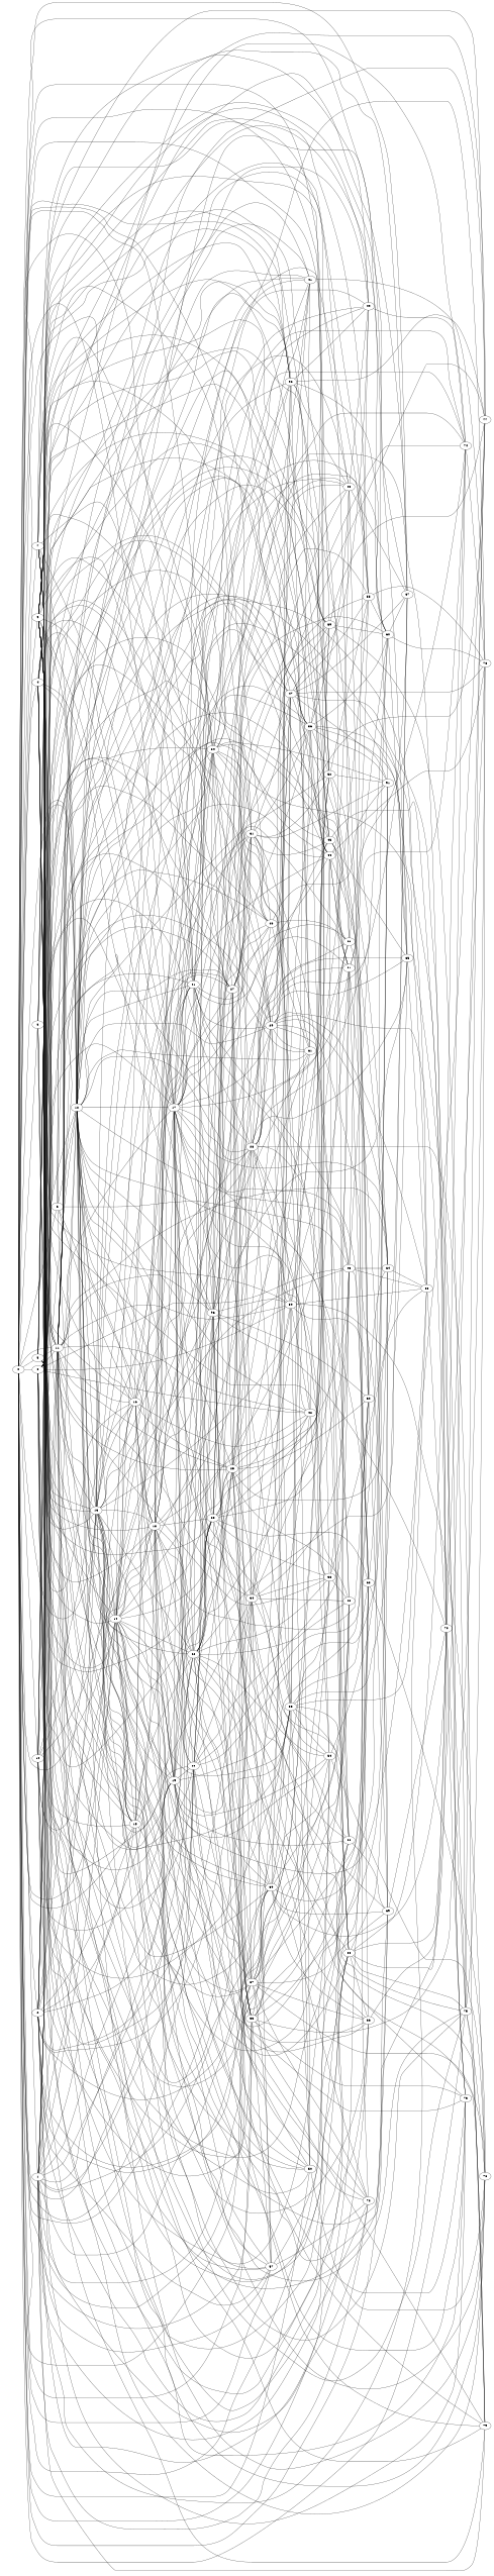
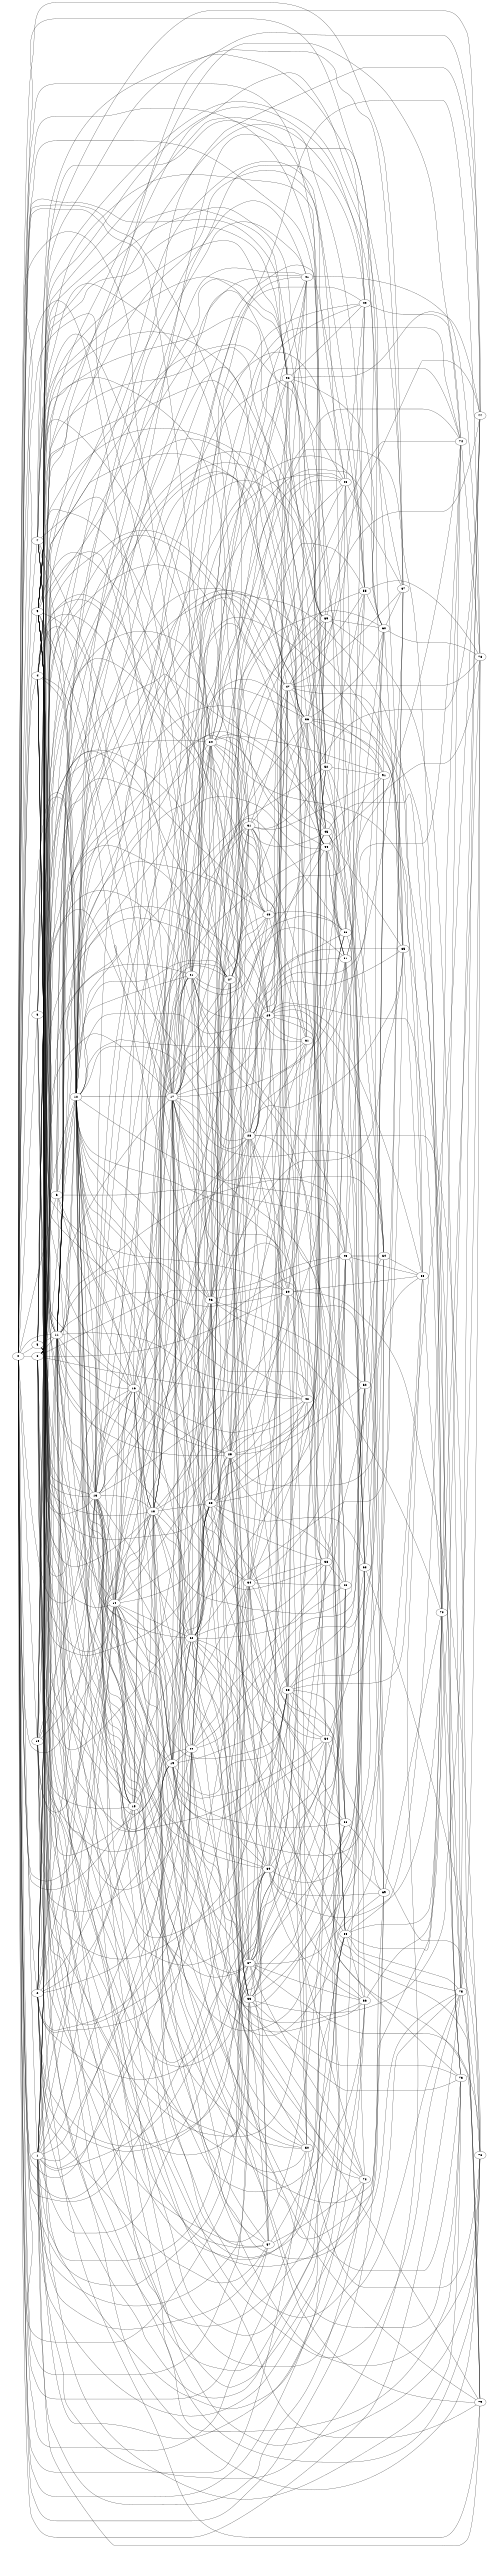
  strict graph {
    rankdir=LR
    node [w=-4]
    edge [w=3]
    0 [w=-10]
    1 [w=-16]
    2 [w=4]
    3 [w=6]
    4 [w=4]
    5
    6 [w=-6]
    7 [w=6]
    8 [w=11]
    9 [w=-5]
    10 [w=-12]
    11 [w=12]
    12 [w=8]
    13 [w=-15]
    14 [w=-15]
    15
    17 [w=-10]
    18 [w=-10]
    20 [w=-5]
    21 [w=16]
    22 [w=13]
    24 [w=-6]
    27 [w=-3]
    28 [w=-11]
    n25 [label=92 w=-7]
    33
    34 [w=14]
    37 [w=13]
    38 [w=-10]
    44 [w=4]
    45 [w=-12]
    50 [w=-5]
    52 [w=14]
    54 [w=-7]
    57
    63 [w=-2]
    67 [w=11]
    69 [w=-6]
    n39 [label=91 w=3]
    75 [w=-2]
    19 [w=-15]
    23 [w=15]
    25 [w=12]
    n44 [label=96 w=16]
    29 [w=-15]
    35 [w=-15]
    42 [w=-7]
    53 [w=3]
    56 [w=14]
    59 [w=10]
    66 [w=-3]
    68 [w=-11]
    72 [w=-9]
    79 [w=12]
    16 [w=9]
    31 [w=-2]
    39
    41 [w=-5]
    47 [w=-15]
    73
    60 [w=4]
    74 [w=-13]
    36 [w=-11]
    40 [w=15]
    46 [w=-11]
    48 [w=-12]
    61 [w=-10]
    43 [w=3]
    30
    49 [w=11]
    55 [w=-3]
    62 [w=9]
    76 [w=-7]
    77 [w=4]
    51 [w=2]
    65 [w=4]
    64 [w=-11]
    58 [w=-8]
    70 [w=9]
    78 [w=15]
    0 -- 1 [w=-7]
    0 -- 2 [w=9]
    0 -- 3 [w=9]
    0 -- 4 [w=-2]
    0 -- 5 [w=-12]
    0 -- 6 [w=5]
    0 -- 7 [w=-11]
    0 -- 8
    0 -- 9 [w=2]
    0 -- 10 [w=-12]
    0 -- 11 [w=-14]
    0 -- 12 [w=5]
    0 -- 13 [w=4]
    0 -- 14 [w=-11]
    0 -- 15 [w=15]
    0 -- 17 [w=-4]
    0 -- 18 [w=6]
    0 -- 20 [w=-9]
    0 -- 21 [w=-11]
    0 -- 22 [w=-5]
    0 -- 24 [w=-9]
    0 -- 27 [w=-4]
    0 -- 28 [w=-3]
    0 -- n25 [w=4]
    0 -- 33 [w=-3]
    0 -- 34 [w=-3]
    0 -- 37 [w=-12]
    0 -- 38 [w=-10]
    0 -- 44 [w=-3]
    0 -- 45 [w=-11]
    0 -- 50 [w=-13]
    0 -- 52 [w=-5]
    0 -- 54 [w=8]
    0 -- 57 [w=-10]
    0 -- 63 [w=11]
    0 -- 67 [w=9]
    0 -- 69 [w=-11]
    0 -- n39 [w=-5]
    0 -- 75 [w=14]
    1 -- 11 [w=-11]
    1 -- 12 [w=-16]
    1 -- 13 [w=10]
    1 -- 14 [w=6]
    1 -- 15 [w=11]
    1 -- 20 [w=5]
    1 -- 24 [w=-5]
    1 -- 33 [w=-13]
    1 -- 37 [w=10]
    1 -- 57 [w=-13]
    1 -- 19 [w=12]
    1 -- 23 [w=4]
    1 -- 25 [w=-3]
    1 -- n44 [w=5]
    1 -- 29 [w=5]
    1 -- 35 [w=-11]
    1 -- 42 [w=-7]
    1 -- 53 [w=-4]
    1 -- 56 [w=16]
    1 -- 59 [w=-4]
    1 -- 66
    1 -- 68 [w=6]
    1 -- 72 [w=13]
    1 -- 79 [w=16]
    2 -- 11
    2 -- 13 [w=13]
    2 -- 15 [w=-13]
    2 -- 17 [w=-7]
    2 -- 18 [w=-4]
    2 -- 20 [w=12]
    2 -- 22 [w=-4]
    2 -- 27 [w=11]
    2 -- 34 [w=8]
    2 -- 37 [w=16]
    2 -- 38 [w=8]
    2 -- 57 [w=7]
    2 -- 56 [w=-7]
    2 -- 72 [w=-11]
    2 -- 16 [w=-3]
    2 -- 31 [w=-15]
    2 -- 39 [w=16]
    2 -- 41 [w=-12]
    2 -- 47 [w=-8]
    2 -- 73 [w=15]
    3 -- 11 [w=4]
    3 -- 12 [w=16]
    3 -- 18 [w=8]
    3 -- 44
    3 -- 57 [w=6]
    3 -- 59 [w=-7]
    3 -- 73 [w=2]
    3 -- 60
    3 -- 74 [w=-6]
    4 -- 11 [w=-6]
    4 -- 12 [w=6]
    4 -- 13 [w=-9]
    4 -- 14 [w=5]
    4 -- 17 [w=-3]
    4 -- 18 [w=-10]
    4 -- 20 [w=-13]
    4 -- n25 [w=16]
    4 -- 33 [w=-15]
    4 -- 44 [w=10]
    4 -- 45 [w=-12]
    4 -- 52 [w=11]
    4 -- 23 [w=11]
    4 -- n44 [w=-15]
    4 -- 29 [w=16]
    4 -- 39 [w=16]
    4 -- 36 [w=-6]
    4 -- 40 [w=15]
    4 -- 46
    5 -- 11 [w=9]
    5 -- 13 [w=8]
    5 -- 14 [w=8]
    5 -- 15 [w=-2]
    5 -- 20 [w=-5]
    5 -- 21 [w=6]
    5 -- n25 [w=-8]
    5 -- 45 [w=-6]
    5 -- 63 [w=-16]
    5 -- 67 [w=5]
    5 -- 23 [w=10]
    5 -- 29 [w=7]
    5 -- 39 [w=-11]
    5 -- 48 [w=4]
    5 -- 61 [w=-13]
    6 -- 12 [w=-8]
    6 -- 18 [w=14]
    6 -- 44 [w=12]
    6 -- 50 [w=-15]
    6 -- 16 [w=6]
    6 -- 41 [w=-7]
    6 -- 36 [w=7]
    6 -- 43 [w=-16]
    7 -- 11 [w=15]
    7 -- 12 [w=2]
    7 -- 13 [w=15]
    7 -- 15 [w=-11]
    7 -- 17 [w=15]
    7 -- 21 [w=4]
    7 -- 22 [w=2]
    7 -- 24 [w=11]
    7 -- 19 [w=9]
    7 -- 53 [w=10]
    7 -- 59 [w=14]
    7 -- 16 [w=-12]
    7 -- 40 [w=-12]
    7 -- 30
    7 -- 49 [w=-14]
    8 -- 11 [w=-15]
    8 -- 12 [w=4]
    8 -- 15 [w=-7]
    8 -- 17 [w=-16]
    8 -- 28 [w=-5]
    8 -- 44 [w=6]
    8 -- 54 [w=-9]
    8 -- 63 [w=15]
    8 -- 19 [w=-14]
    8 -- 23 [w=-15]
    8 -- 29 [w=-6]
    8 -- 35 [w=15]
    8 -- 42
    8 -- 16 [w=9]
    8 -- 31 [w=12]
    8 -- 36 [w=11]
    8 -- 40 [w=-6]
    8 -- 43 [w=5]
    8 -- 30 [w=11]
    8 -- 55 [w=-16]
    8 -- 62 [w=8]
    8 -- 76 [w=-4]
    8 -- 77 [w=-2]
    9 -- 11 [w=-6]
    9 -- 12 [w=16]
    9 -- 13 [w=-7]
    9 -- 14 [w=11]
    9 -- 15 [w=11]
    9 -- 17 [w=-10]
    9 -- 20 [w=-6]
    9 -- 21 [w=-7]
    9 -- 24 [w=12]
    9 -- n25 [w=7]
    9 -- 38 [w=-14]
    9 -- 45 [w=15]
    9 -- 52 [w=-16]
    9 -- 67 [w=-12]
    9 -- 69 [w=-16]
    9 -- 19 [w=-16]
    9 -- 25 [w=13]
    9 -- n44 [w=-3]
    9 -- 29 [w=-15]
    9 -- 35 [w=15]
    9 -- 56 [w=10]
    9 -- 72 [w=-8]
    9 -- 16 [w=11]
    9 -- 31 [w=-10]
    9 -- 39 [w=13]
    9 -- 61 [w=16]
    9 -- 49 [w=-14]
    9 -- 55 [w=15]
    9 -- 77 [w=-16]
    9 -- 51 [w=-8]
    9 -- 65 [w=4]
    10 -- 11 [w=10]
    10 -- 12 [w=-5]
    10 -- 13 [w=-10]
    10 -- 14 [w=-16]
    10 -- 18 [w=8]
    10 -- 28 [w=-8]
    10 -- n25 [w=9]
    10 -- 34 [w=16]
    10 -- 52 [w=9]
    10 -- 19 [w=8]
    10 -- 23 [w=-6]
    10 -- 35 [w=12]
    10 -- 56 [w=-14]
    10 -- 79 [w=-12]
    10 -- 16 [w=-11]
    10 -- 40 [w=-10]
    11 -- 12 [w=13]
    11 -- 13 [w=-15]
    11 -- 14 [w=-4]
    11 -- 15 [w=-9]
    11 -- 17 [w=11]
    11 -- 21 [w=8]
    11 -- 24 [w=15]
    11 -- 27 [w=-12]
    11 -- 34 [w=4]
    11 -- 37 [w=-14]
    11 -- 38 [w=14]
    11 -- 50 [w=-5]
    11 -- 57 [w=-10]
    11 -- 25 [w=4]
    11 -- n44 [w=-8]
    11 -- 42 [w=5]
    11 -- 53 [w=-6]
    11 -- 59 [w=14]
    11 -- 66 [w=7]
    11 -- 16 [w=-6]
    11 -- 41 [w=15]
    11 -- 47 [w=7]
    11 -- 36 [w=-16]
    11 -- 40 [w=-16]
    11 -- 30 [w=-7]
    11 -- 76 [w=6]
    11 -- 77 [w=-13]
    11 -- 65 [w=10]
    11 -- 64 [w=10]
    12 -- 13 [w=-6]
    12 -- 14 [w=-9]
    12 -- 15 [w=-8]
    12 -- 17 [w=-6]
    12 -- 18 [w=-5]
    12 -- 21 [w=6]
    12 -- 22 [w=-4]
    12 -- 24 [w=14]
    12 -- 27 [w=-3]
    12 -- 28 [w=8]
    12 -- 34 [w=12]
    12 -- 38 [w=6]
    12 -- 44 [w=-6]
    12 -- 45 [w=-15]
    12 -- 57 [w=16]
    12 -- 67 [w=-13]
    12 -- 69 [w=-11]
+   12 -- 75 [w=-3]
    12 -- 19 [w=-6]
    12 -- 23 [w=-16]
    12 -- 25 [w=4]
    12 -- n44 [w=-12]
    12 -- 29 [w=16]
    12 -- 42 [w=-3]
    12 -- 59 [w=14]
    12 -- 68 [w=14]
    12 -- 16 [w=-16]
    12 -- 39 [w=16]
    12 -- 41 [w=-10]
    12 -- 47 [w=10]
    12 -- 48 [w=-16]
    12 -- 61 [w=9]
    12 -- 43 [w=13]
    12 -- 49 [w=-9]
    12 -- 55 [w=-15]
    12 -- 76 [w=-16]
    12 -- 51 [w=-2]
    12 -- 65 [w=-6]
    12 -- 58 [w=-3]
    13 -- 14 [w=-13]
    13 -- 17 [w=-2]
    13 -- 18 [w=14]
    13 -- 20 [w=5]
    13 -- 22 [w=-5]
    13 -- 24 [w=5]
    13 -- 27 [w=-5]
    13 -- 28 [w=2]
    13 -- 33 [w=11]
    13 -- 37 [w=15]
    13 -- 54 [w=-11]
    13 -- 75 [w=-8]
    13 -- 19 [w=-8]
    13 -- 79 [w=11]
    13 -- 16 [w=16]
    13 -- 31 [w=-4]
    13 -- 39 [w=13]
    13 -- 41 [w=-7]
    13 -- 36 [w=-2]
    13 -- 61 [w=6]
    13 -- 43 [w=11]
    13 -- 30 [w=13]
    13 -- 55 [w=-11]
    14 -- 15 [w=-14]
    14 -- 17 [w=8]
    14 -- 18 [w=-15]
    14 -- 20 [w=9]
    14 -- 21 [w=15]
    14 -- 22 [w=10]
    14 -- 27 [w=-9]
    14 -- n25 [w=-16]
    14 -- 44 [w=-5]
    14 -- 50 [w=-12]
    14 -- 57 [w=-9]
    14 -- 75 [w=-15]
    14 -- 19 [w=-7]
    14 -- 23 [w=-15]
    14 -- 25 [w=-5]
    14 -- 29 [w=2]
    14 -- 35 [w=-3]
    14 -- 56 [w=2]
    14 -- 16 [w=15]
    14 -- 48 [w=-11]
    14 -- 51 [w=-7]
    14 -- 58 [w=5]
    14 -- 70 [w=-5]
    15 -- 22 [w=-9]
    15 -- 34 [w=13]
    15 -- 37 [w=14]
    15 -- 75 [w=-9]
    15 -- 53 [w=12]
    15 -- 66
    15 -- 60 [w=11]
    15 -- 51 [w=13]
    17 -- 20 [w=-4]
    17 -- 21
    17 -- 22 [w=-7]
    17 -- 28 [w=8]
    17 -- 34 [w=-5]
    17 -- 44 [w=-12]
    17 -- 52 [w=-8]
    17 -- 63 [w=-10]
    17 -- 23 [w=-15]
    17 -- 29 [w=-7]
    17 -- 35 [w=-2]
    17 -- 42 [w=-6]
    17 -- 79 [w=-11]
    17 -- 31 [w=14]
    17 -- 39 [w=-5]
    17 -- 60 [w=-6]
    17 -- 40 [w=-3]
    17 -- 48 [w=5]
    17 -- 43 [w=12]
    17 -- 30
    17 -- 49 [w=16]
    17 -- 51 [w=7]
    17 -- 65 [w=-16]
    17 -- 64 [w=11]
    17 -- 58 [w=-16]
    17 -- 78 [w=-7]
    18 -- 21 [w=2]
    18 -- 22 [w=-15]
    18 -- 24 [w=-9]
-   18 -- 33 [w=10]
+   18 -- 40 [w=10]
    18 -- 37 [w=4]
    18 -- 44 [w=8]
    18 -- 45 [w=-12]
    18 -- 50 [w=10]
    18 -- 19 [w=-8]
    18 -- 23 [w=-3]
    18 -- n44 [w=12]
    18 -- 42 [w=9]
    18 -- 39 [w=-13]
    18 -- 47
    18 -- 73 [w=13]
    18 -- 61 [w=5]
    18 -- 49 [w=4]
    18 -- 62 [w=12]
    18 -- 76 [w=-14]
    20 -- 24 [w=-14]
    20 -- n25 [w=8]
    20 -- 33 [w=-7]
    20 -- 34
    20 -- 25 [w=2]
    20 -- n44 [w=-2]
    20 -- 66 [w=6]
    20 -- 72 [w=-13]
    20 -- 43 [w=10]
    20 -- 62 [w=-10]
    20 -- 64 [w=-16]
    21 -- 24
    21 -- 33 [w=-4]
    21 -- 63 [w=-2]
    21 -- n44 [w=-15]
    21 -- 29 [w=14]
    21 -- 35 [w=-4]
    21 -- 36 [w=-13]
    21 -- 40 [w=16]
    21 -- 48 [w=-2]
    21 -- 49 [w=8]
    21 -- 51 [w=11]
    21 -- 58 [w=-9]
    22 -- 27
    22 -- 37 [w=-16]
    22 -- 38 [w=15]
    22 -- 52 [w=-16]
    22 -- 54 [w=11]
    22 -- 69 [w=-15]
    22 -- 23 [w=4]
    22 -- 25 [w=-2]
    22 -- n44 [w=11]
    22 -- 56 [w=7]
    22 -- 79 [w=10]
    22 -- 73 [w=-8]
    22 -- 74 [w=-7]
    22 -- 46 [w=16]
    22 -- 51 [w=-5]
    22 -- 65 [w=16]
    24 -- 27 [w=2]
    24 -- n25 [w=4]
    24 -- 34 [w=5]
    24 -- 45 [w=8]
    24 -- n39 [w=10]
    24 -- 75 [w=-7]
    24 -- 25 [w=16]
    24 -- 42 [w=15]
    24 -- 41 [w=2]
    24 -- 74
    24 -- 36 [w=12]
    24 -- 40 [w=-9]
    24 -- 70 [w=15]
    27 -- 33 [w=-15]
    27 -- 34 [w=-12]
    27 -- 37 [w=6]
    27 -- 53 [w=5]
    27 -- 31 [w=7]
    27 -- 73
    27 -- 36 [w=16]
    27 -- 40 [w=8]
    27 -- 55 [w=-8]
    28 -- 54 [w=-7]
    28 -- 67 [w=-16]
    28 -- 29 [w=-10]
    28 -- 35 [w=16]
    28 -- 53 [w=-13]
    28 -- 56 [w=6]
    28 -- 79 [w=-3]
    28 -- 41 [w=11]
    28 -- 40 [w=-5]
    28 -- 46 [w=5]
    28 -- 48 [w=-11]
    28 -- 30
    28 -- 77 [w=14]
    28 -- 65 [w=12]
    n25 -- 60 [w=-12]
    n25 -- 48 [w=-15]
    n25 -- 61 [w=-14]
    n25 -- 49 [w=12]
    n25 -- 62 [w=-10]
    n25 -- 77 [w=12]
    33 -- 38 [w=15]
    33 -- 57 [w=-6]
    33 -- 72 [w=7]
    33 -- 73 [w=6]
    33 -- 46 [w=-13]
    33 -- 55 [w=-7]
    33 -- 64 [w=13]
    33 -- 58 [w=8]
    33 -- 78 [w=-12]
    34 -- 38 [w=12]
    34 -- 57 [w=-7]
    34 -- 75 [w=7]
    34 -- 42 [w=-9]
    34 -- 59 [w=-3]
    34 -- 79 [w=-5]
    34 -- 47 [w=-10]
    34 -- 46 [w=-10]
    34 -- 43 [w=-13]
    34 -- 77 [w=-5]
    34 -- 58
    37 -- 52 [w=6]
    37 -- 57 [w=10]
    37 -- 69 [w=8]
    37 -- 66 [w=-12]
    37 -- 72 [w=4]
    37 -- 39 [w=-12]
    37 -- 47 [w=-15]
    37 -- 60 [w=2]
    37 -- 46 [w=6]
    37 -- 76
    37 -- 51 [w=7]
    38 -- 67
    38 -- 46 [w=2]
    38 -- 43 [w=2]
    44 -- 53 [w=-8]
    44 -- 56 [w=2]
    44 -- 48 [w=-3]
    44 -- 51 [w=-3]
    44 -- 64 [w=2]
    44 -- 78 [w=-3]
    45 -- 53
    45 -- 73 [w=-10]
    45 -- 65 [w=-4]
    45 -- 58 [w=4]
    50 -- 76 [w=7]
    52 -- n39 [w=-12]
    52 -- 66 [w=-5]
    52 -- 55 [w=-8]
    52 -- 64 [w=9]
    54 -- n39 [w=-9]
    54 -- 76 [w=-7]
    57 -- 63 [w=-14]
    57 -- 72 [w=7]
    63 -- n39 [w=7]
    63 -- 76 [w=-12]
    69 -- 70 [w=12]
    75 -- 79 [w=8]
    75 -- 76
    75 -- 77 [w=11]
    75 -- 78 [w=-6]
    19 -- 20 [w=16]
    19 -- 22 [w=6]
    19 -- 50 [w=10]
    19 -- 54 [w=-5]
    19 -- n44 [w=-2]
    19 -- 35 [w=-5]
    19 -- 66 [w=7]
    19 -- 68 [w=2]
    19 -- 31 [w=-6]
    19 -- 73 [w=8]
    19 -- 74 [w=-13]
    19 -- 55 [w=4]
    19 -- 62 [w=-16]
    19 -- 58 [w=-7]
    23 -- 28 [w=15]
    23 -- 38 [w=-14]
    23 -- 45 [w=-3]
    23 -- 63 [w=-2]
    23 -- 25 [w=8]
    23 -- 53 [w=-8]
    23 -- 72 [w=-2]
    23 -- 41 [w=10]
    23 -- 74 [w=13]
    23 -- 48 [w=-9]
    23 -- 43 [w=7]
    23 -- 30 [w=-8]
    23 -- 58 [w=-2]
    25 -- 28 [w=-8]
    25 -- n25 [w=14]
    25 -- 33 [w=13]
    25 -- 54 [w=-16]
    25 -- 59 [w=14]
    25 -- 68 [w=-11]
    25 -- 72 [w=11]
    25 -- 79 [w=-5]
    25 -- 31 [w=16]
    25 -- 47 [w=-15]
    25 -- 46 [w=-14]
    25 -- 61 [w=-9]
    25 -- 43 [w=-10]
    25 -- 30 [w=12]
    25 -- 62 [w=-14]
    n44 -- 27 [w=-12]
    n44 -- 28 [w=9]
    n44 -- 33 [w=-9]
    n44 -- 50 [w=12]
    n44 -- 59
    n44 -- 66 [w=4]
    n44 -- 79 [w=-13]
    n44 -- 31 [w=-5]
    n44 -- 41 [w=14]
    n44 -- 47 [w=14]
    n44 -- 30 [w=-4]
    n44 -- 62 [w=14]
    n44 -- 65 [w=2]
    n44 -- 70 [w=-10]
    29 -- n25 [w=-4]
    29 -- 69 [w=10]
    29 -- 35 [w=-8]
    29 -- 68 [w=-11]
    29 -- 74 [w=-4]
    29 -- 46 [w=10]
    29 -- 61 [w=-5]
    29 -- 30 [w=-16]
    29 -- 65 [w=-13]
    29 -- 64 [w=12]
    29 -- 70 [w=-12]
    35 -- 50 [w=-13]
    35 -- 54 [w=13]
    35 -- 63 [w=-8]
    35 -- 67 [w=-5]
    35 -- 56 [w=16]
    35 -- 41 [w=16]
    35 -- 36 [w=-13]
    35 -- 77
    35 -- 58 [w=11]
    42 -- 45 [w=-11]
    42 -- 54 [w=-8]
    53 -- 72 [w=11]
    53 -- 74 [w=-5]
    56 -- 75 [w=5]
    56 -- 66 [w=5]
    56 -- 74 [w=-2]
    56 -- 77 [w=-15]
    56 -- 64 [w=6]
    56 -- 70 [w=-16]
    59 -- 75 [w=10]
    59 -- 60 [w=10]
    59 -- 77 [w=-3]
    66 -- 70
    68 -- 70 [w=6]
    16 -- 18 [w=-11]
    16 -- 21 [w=15]
    16 -- 27 [w=-15]
    16 -- 28
    16 -- 37 [w=5]
    16 -- 19 [w=11]
    16 -- 25 [w=-4]
    16 -- 42 [w=-10]
    16 -- 31 [w=-7]
    16 -- 39 [w=-10]
    31 -- 45 [w=-13]
    31 -- 50 [w=6]
    31 -- 52 [w=-5]
    31 -- n39 [w=5]
    31 -- 56 [w=-9]
    31 -- 47 [w=-4]
    31 -- 36 [w=-12]
    31 -- 61 [w=-2]
    39 -- 54 [w=12]
    39 -- 69 [w=-14]
    39 -- n39 [w=-3]
    39 -- 59 [w=13]
    39 -- 66 [w=13]
    39 -- 47 [w=-12]
    39 -- 46 [w=-6]
    39 -- 70 [w=-9]
    41 -- 78 [w=7]
    47 -- 67 [w=-9]
    47 -- n39 [w=8]
    47 -- 73 [w=16]
    47 -- 49 [w=-6]
    47 -- 55 [w=-14]
    47 -- 62 [w=11]
    47 -- 78 [w=11]
    60 -- 67 [w=-8]
    60 -- 65 [w=7]
    60 -- 78 [w=-3]
    74 -- 78 [w=6]
    36 -- 38 [w=5]
    36 -- 44 [w=-3]
    36 -- 52 [w=-4]
    36 -- n39 [w=12]
    36 -- 59 [w=7]
    36 -- 68
    36 -- 60 [w=-12]
    36 -- 48 [w=11]
    36 -- 70 [w=-12]
    40 -- n39 [w=-16]
    40 -- 61 [w=-10]
    40 -- 51 [w=5]
    48 -- 67 [w=13]
    48 -- 49 [w=5]
    48 -- 62 [w=-12]
    43 -- 63 [w=15]
    43 -- 68 [w=5]
    43 -- 60 [w=-3]
    43 -- 49 [w=7]
    43 -- 64 [w=-9]
    30 -- 50 [w=9]
    30 -- 52 [w=-6]
    30 -- 42 [w=4]
    30 -- 53 [w=-8]
    30 -- 68 [w=11]
    30 -- 62 [w=-15]
    30 -- 76 [w=-9]
    49 -- 74 [w=10]
    55 -- 60
    55 -- 78 [w=16]
    62 -- 69 [w=4]
    62 -- 64 [w=-6]
    51 -- 63 [w=7]
    51 -- 69 [w=10]
    51 -- 60 [w=10]
    51 -- 55 [w=-15]
    65 -- 68 [w=6]
    64 -- 68 [w=14]
    58 -- 69 [w=-8]
    70 -- 75 [w=-4]
    70 -- 73 [w=12]
    70 -- 74
    70 -- 78 [w=7]
  }
